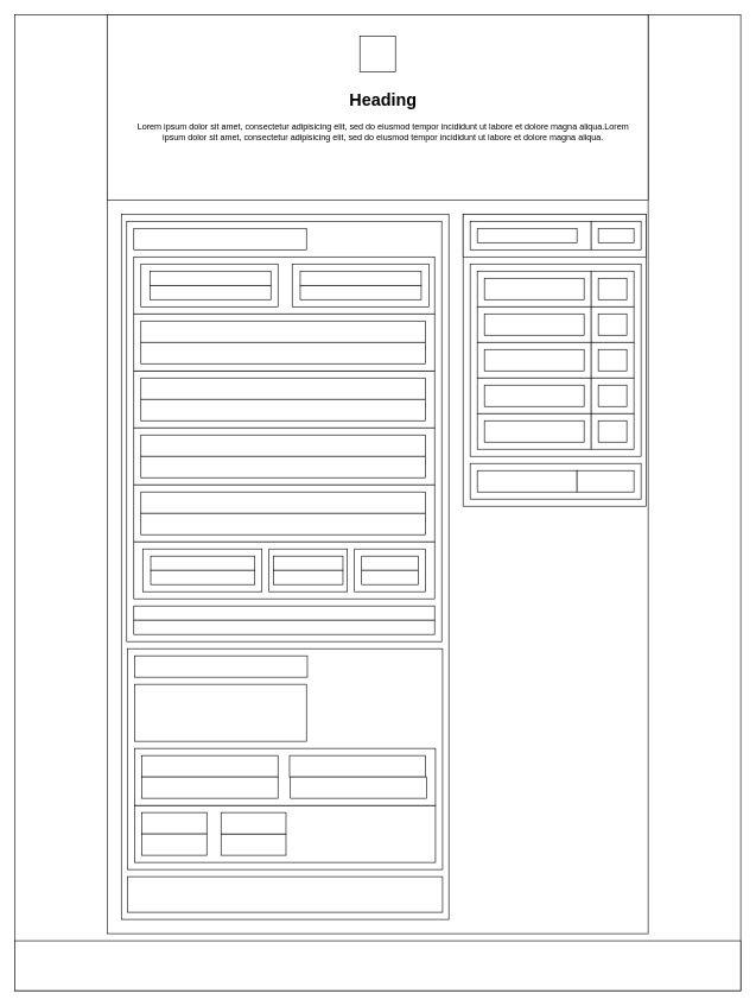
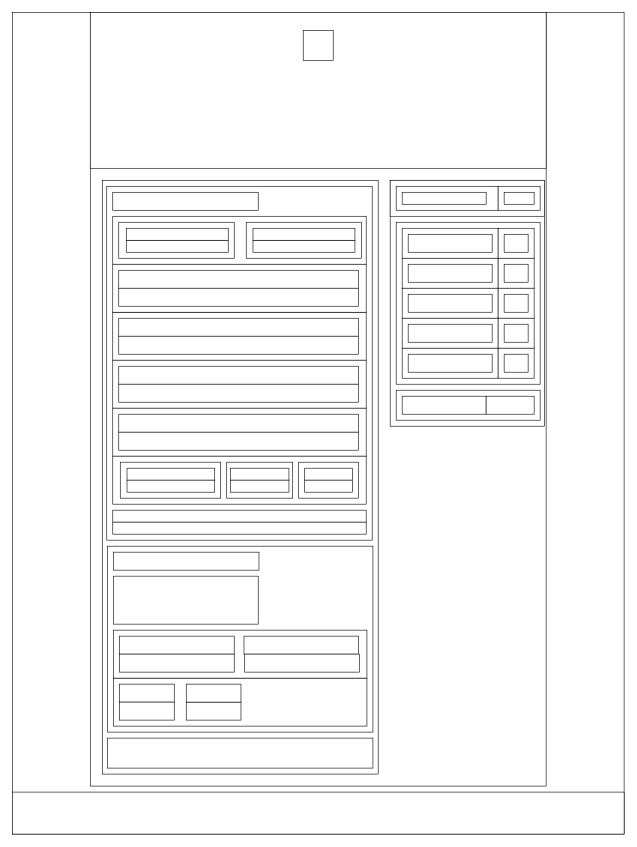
  <mxCell id="0" />
  <mxCell id="1" parent="0" />
  <mxCell id="2" value="" style="rounded=0;whiteSpace=wrap;html=1;" vertex="1" parent="1"><mxGeometry width="1020" height="1370" as="geometry" x="20" y="20" /></mxCell>
  <mxCell id="3" value="" style="rounded=0;whiteSpace=wrap;html=1;" vertex="1" parent="1"><mxGeometry x="150" width="760" height="1290" as="geometry" y="20" /></mxCell>
  <mxCell id="4" value="" style="rounded=0;whiteSpace=wrap;html=1;" vertex="1" parent="1"><mxGeometry x="150" width="760" height="260" as="geometry" y="20" /></mxCell>
  <mxCell id="5" value="" style="whiteSpace=wrap;html=1;aspect=fixed;" vertex="1" parent="1"><mxGeometry x="505" y="50" width="50" height="50" as="geometry" /></mxCell>
- <mxCell id="6" value="&lt;h1&gt;Heading&lt;/h1&gt;&lt;p&gt;&lt;/p&gt;Lorem ipsum dolor sit amet, consectetur adipisicing elit, sed do eiusmod tempor incididunt ut labore et dolore magna aliqua.Lorem ipsum dolor sit amet, consectetur adipisicing elit, sed do eiusmod tempor incididunt ut labore et dolore magna aliqua." style="text;html=1;strokeColor=none;fillColor=none;spacing=5;spacingTop=-20;whiteSpace=wrap;overflow=hidden;rounded=0;align=center;" vertex="1" parent="1"><mxGeometry x="177.5" y="120" width="720" height="150" as="geometry" /></mxCell>
  <mxCell id="7" value="" style="rounded=0;whiteSpace=wrap;html=1;" vertex="1" parent="1"><mxGeometry x="650" y="300" width="257.5" height="410" as="geometry" /></mxCell>
  <mxCell id="8" value="" style="rounded=0;whiteSpace=wrap;html=1;" vertex="1" parent="1"><mxGeometry x="650" y="300" width="257.5" height="60" as="geometry" /></mxCell>
  <mxCell id="9" value="" style="rounded=0;whiteSpace=wrap;html=1;" vertex="1" parent="1"><mxGeometry x="660" y="310" width="170" height="40" as="geometry" /></mxCell>
  <mxCell id="10" value="" style="rounded=0;whiteSpace=wrap;html=1;" vertex="1" parent="1"><mxGeometry x="830" y="310" width="70" height="40" as="geometry" /></mxCell>
  <mxCell id="11" value="" style="rounded=0;whiteSpace=wrap;html=1;" vertex="1" parent="1"><mxGeometry x="660" y="370" width="240" height="270" as="geometry" /></mxCell>
  <mxCell id="12" value="" style="rounded=0;whiteSpace=wrap;html=1;" vertex="1" parent="1"><mxGeometry x="670" y="380" width="160" height="50" as="geometry" /></mxCell>
  <mxCell id="13" value="" style="rounded=0;whiteSpace=wrap;html=1;" vertex="1" parent="1"><mxGeometry x="830" y="380" width="60" height="50" as="geometry" /></mxCell>
  <mxCell id="14" value="" style="rounded=0;whiteSpace=wrap;html=1;" vertex="1" parent="1"><mxGeometry x="670" y="430" width="160" height="50" as="geometry" /></mxCell>
  <mxCell id="15" value="" style="rounded=0;whiteSpace=wrap;html=1;" vertex="1" parent="1"><mxGeometry x="830" y="430" width="60" height="50" as="geometry" /></mxCell>
  <mxCell id="16" value="" style="rounded=0;whiteSpace=wrap;html=1;" vertex="1" parent="1"><mxGeometry x="670" y="320" width="140" height="20" as="geometry" /></mxCell>
  <mxCell id="17" value="" style="rounded=0;whiteSpace=wrap;html=1;" vertex="1" parent="1"><mxGeometry x="840" y="320" width="50" height="20" as="geometry" /></mxCell>
  <mxCell id="18" value="" style="rounded=0;whiteSpace=wrap;html=1;" vertex="1" parent="1"><mxGeometry x="680" y="390" width="140" height="30" as="geometry" /></mxCell>
  <mxCell id="19" value="" style="rounded=0;whiteSpace=wrap;html=1;" vertex="1" parent="1"><mxGeometry x="840" y="390" width="40" height="30" as="geometry" /></mxCell>
  <mxCell id="20" value="" style="rounded=0;whiteSpace=wrap;html=1;" vertex="1" parent="1"><mxGeometry x="680" y="440" width="140" height="30" as="geometry" /></mxCell>
  <mxCell id="21" value="" style="rounded=0;whiteSpace=wrap;html=1;" vertex="1" parent="1"><mxGeometry x="840" y="440" width="40" height="30" as="geometry" /></mxCell>
  <mxCell id="22" value="" style="rounded=0;whiteSpace=wrap;html=1;" vertex="1" parent="1"><mxGeometry x="670" y="480" width="160" height="50" as="geometry" /></mxCell>
  <mxCell id="23" value="" style="rounded=0;whiteSpace=wrap;html=1;" vertex="1" parent="1"><mxGeometry x="830" y="480" width="60" height="50" as="geometry" /></mxCell>
  <mxCell id="24" value="" style="rounded=0;whiteSpace=wrap;html=1;" vertex="1" parent="1"><mxGeometry x="670" y="530" width="160" height="50" as="geometry" /></mxCell>
  <mxCell id="25" value="" style="rounded=0;whiteSpace=wrap;html=1;" vertex="1" parent="1"><mxGeometry x="830" y="530" width="60" height="50" as="geometry" /></mxCell>
  <mxCell id="26" value="" style="rounded=0;whiteSpace=wrap;html=1;" vertex="1" parent="1"><mxGeometry x="680" y="490" width="140" height="30" as="geometry" /></mxCell>
  <mxCell id="27" value="" style="rounded=0;whiteSpace=wrap;html=1;" vertex="1" parent="1"><mxGeometry x="840" y="490" width="40" height="30" as="geometry" /></mxCell>
  <mxCell id="28" value="" style="rounded=0;whiteSpace=wrap;html=1;" vertex="1" parent="1"><mxGeometry x="680" y="540" width="140" height="30" as="geometry" /></mxCell>
  <mxCell id="29" value="" style="rounded=0;whiteSpace=wrap;html=1;" vertex="1" parent="1"><mxGeometry x="840" y="540" width="40" height="30" as="geometry" /></mxCell>
  <mxCell id="30" value="" style="rounded=0;whiteSpace=wrap;html=1;" vertex="1" parent="1"><mxGeometry x="670" y="580" width="160" height="50" as="geometry" /></mxCell>
  <mxCell id="31" value="" style="rounded=0;whiteSpace=wrap;html=1;" vertex="1" parent="1"><mxGeometry x="830" y="580" width="60" height="50" as="geometry" /></mxCell>
  <mxCell id="32" value="" style="rounded=0;whiteSpace=wrap;html=1;" vertex="1" parent="1"><mxGeometry x="680" y="590" width="140" height="30" as="geometry" /></mxCell>
  <mxCell id="33" value="" style="rounded=0;whiteSpace=wrap;html=1;" vertex="1" parent="1"><mxGeometry x="840" y="590" width="40" height="30" as="geometry" /></mxCell>
  <mxCell id="34" value="" style="rounded=0;whiteSpace=wrap;html=1;" vertex="1" parent="1"><mxGeometry x="660" y="650" width="240" height="50" as="geometry" /></mxCell>
  <mxCell id="35" value="" style="rounded=0;whiteSpace=wrap;html=1;fontSize=17;" vertex="1" parent="1"><mxGeometry x="670" y="660" width="140" height="30" as="geometry" /></mxCell>
  <mxCell id="36" value="" style="rounded=0;whiteSpace=wrap;html=1;fontSize=17;" vertex="1" parent="1"><mxGeometry x="810" y="660" width="80" height="30" as="geometry" /></mxCell>
  <mxCell id="37" value="" style="rounded=0;whiteSpace=wrap;html=1;fontSize=17;" vertex="1" parent="1"><mxGeometry x="170" y="300" width="460" height="990" as="geometry" /></mxCell>
  <mxCell id="38" value="" style="rounded=0;whiteSpace=wrap;html=1;fontSize=17;" vertex="1" parent="1"><mxGeometry x="177.5" y="310" width="442.5" height="590" as="geometry" /></mxCell>
  <mxCell id="39" value="" style="rounded=0;whiteSpace=wrap;html=1;fontSize=17;" vertex="1" parent="1"><mxGeometry x="187.5" y="320" width="242.5" height="30" as="geometry" /></mxCell>
  <mxCell id="40" value="" style="rounded=0;whiteSpace=wrap;html=1;fontSize=17;" vertex="1" parent="1"><mxGeometry x="187.5" y="360" width="422.5" height="80" as="geometry" /></mxCell>
  <mxCell id="41" value="" style="rounded=0;whiteSpace=wrap;html=1;fontSize=17;" vertex="1" parent="1"><mxGeometry x="197.5" y="370" width="192.5" height="60" as="geometry" /></mxCell>
  <mxCell id="42" value="" style="rounded=0;whiteSpace=wrap;html=1;fontSize=17;" vertex="1" parent="1"><mxGeometry x="410" y="370" width="192.5" height="60" as="geometry" /></mxCell>
  <mxCell id="43" value="" style="rounded=0;whiteSpace=wrap;html=1;fontSize=17;" vertex="1" parent="1"><mxGeometry x="210" y="400" width="170" height="20" as="geometry" /></mxCell>
  <mxCell id="44" value="" style="rounded=0;whiteSpace=wrap;html=1;fontSize=17;" vertex="1" parent="1"><mxGeometry x="421.25" y="400" width="170" height="20" as="geometry" /></mxCell>
  <mxCell id="45" value="" style="rounded=0;whiteSpace=wrap;html=1;fontSize=17;" vertex="1" parent="1"><mxGeometry x="210" y="380" width="170" height="20" as="geometry" /></mxCell>
  <mxCell id="46" value="" style="rounded=0;whiteSpace=wrap;html=1;fontSize=17;" vertex="1" parent="1"><mxGeometry x="421.25" y="380" width="170" height="20" as="geometry" /></mxCell>
  <mxCell id="47" value="" style="rounded=0;whiteSpace=wrap;html=1;fontSize=17;" vertex="1" parent="1"><mxGeometry x="187.5" y="520" width="422.5" height="80" as="geometry" /></mxCell>
  <mxCell id="48" value="" style="rounded=0;whiteSpace=wrap;html=1;fontSize=17;" vertex="1" parent="1"><mxGeometry x="197.5" y="530" width="400" height="30" as="geometry" /></mxCell>
  <mxCell id="49" value="" style="rounded=0;whiteSpace=wrap;html=1;fontSize=17;" vertex="1" parent="1"><mxGeometry x="197.5" y="560" width="400" height="30" as="geometry" /></mxCell>
  <mxCell id="50" value="" style="rounded=0;whiteSpace=wrap;html=1;fontSize=17;" vertex="1" parent="1"><mxGeometry x="187.5" y="440" width="422.5" height="80" as="geometry" /></mxCell>
  <mxCell id="51" value="" style="rounded=0;whiteSpace=wrap;html=1;fontSize=17;" vertex="1" parent="1"><mxGeometry x="197.5" y="450" width="400" height="30" as="geometry" /></mxCell>
  <mxCell id="52" value="" style="rounded=0;whiteSpace=wrap;html=1;fontSize=17;" vertex="1" parent="1"><mxGeometry x="197.5" y="480" width="400" height="30" as="geometry" /></mxCell>
  <mxCell id="53" value="" style="rounded=0;whiteSpace=wrap;html=1;fontSize=17;" vertex="1" parent="1"><mxGeometry x="187.5" y="600" width="422.5" height="80" as="geometry" /></mxCell>
  <mxCell id="54" value="" style="rounded=0;whiteSpace=wrap;html=1;fontSize=17;" vertex="1" parent="1"><mxGeometry x="197.5" y="610" width="400" height="30" as="geometry" /></mxCell>
  <mxCell id="55" value="" style="rounded=0;whiteSpace=wrap;html=1;fontSize=17;" vertex="1" parent="1"><mxGeometry x="197.5" y="640" width="400" height="30" as="geometry" /></mxCell>
  <mxCell id="56" value="" style="rounded=0;whiteSpace=wrap;html=1;fontSize=17;" vertex="1" parent="1"><mxGeometry x="187.5" y="680" width="422.5" height="80" as="geometry" /></mxCell>
  <mxCell id="57" value="" style="rounded=0;whiteSpace=wrap;html=1;fontSize=17;" vertex="1" parent="1"><mxGeometry x="197.5" y="690" width="400" height="30" as="geometry" /></mxCell>
  <mxCell id="58" value="" style="rounded=0;whiteSpace=wrap;html=1;fontSize=17;" vertex="1" parent="1"><mxGeometry x="197.5" y="720" width="400" height="30" as="geometry" /></mxCell>
  <mxCell id="59" value="" style="rounded=0;whiteSpace=wrap;html=1;fontSize=17;" vertex="1" parent="1"><mxGeometry x="187.5" y="760" width="422.5" height="80" as="geometry" /></mxCell>
  <mxCell id="60" value="" style="rounded=0;whiteSpace=wrap;html=1;fontSize=17;" vertex="1" parent="1"><mxGeometry x="200" y="770" width="167.5" height="60" as="geometry" /></mxCell>
  <mxCell id="61" value="" style="rounded=0;whiteSpace=wrap;html=1;fontSize=17;" vertex="1" parent="1"><mxGeometry x="211.25" y="780" width="146.25" height="20" as="geometry" /></mxCell>
  <mxCell id="62" value="" style="rounded=0;whiteSpace=wrap;html=1;fontSize=17;" vertex="1" parent="1"><mxGeometry x="377.5" y="770" width="110" height="60" as="geometry" /></mxCell>
  <mxCell id="63" value="" style="rounded=0;whiteSpace=wrap;html=1;fontSize=17;" vertex="1" parent="1"><mxGeometry x="383.75" y="780" width="97.5" height="20" as="geometry" /></mxCell>
  <mxCell id="64" value="" style="rounded=0;whiteSpace=wrap;html=1;fontSize=17;" vertex="1" parent="1"><mxGeometry x="497.5" y="770" width="100" height="60" as="geometry" /></mxCell>
  <mxCell id="65" value="" style="rounded=0;whiteSpace=wrap;html=1;fontSize=17;" vertex="1" parent="1"><mxGeometry x="507.5" y="780" width="80" height="20" as="geometry" /></mxCell>
  <mxCell id="66" value="" style="rounded=0;whiteSpace=wrap;html=1;fontSize=17;" vertex="1" parent="1"><mxGeometry x="211.25" y="800" width="146.25" height="20" as="geometry" /></mxCell>
  <mxCell id="67" value="" style="rounded=0;whiteSpace=wrap;html=1;fontSize=17;" vertex="1" parent="1"><mxGeometry x="383.75" y="800" width="97.5" height="20" as="geometry" /></mxCell>
  <mxCell id="68" value="" style="rounded=0;whiteSpace=wrap;html=1;fontSize=17;" vertex="1" parent="1"><mxGeometry x="507.5" y="800" width="80" height="20" as="geometry" /></mxCell>
  <mxCell id="69" value="" style="rounded=0;whiteSpace=wrap;html=1;fontSize=17;" vertex="1" parent="1"><mxGeometry x="187.5" y="850" width="422.5" height="20" as="geometry" /></mxCell>
  <mxCell id="70" value="" style="rounded=0;whiteSpace=wrap;html=1;fontSize=17;" vertex="1" parent="1"><mxGeometry x="187.5" y="870" width="422.5" height="20" as="geometry" /></mxCell>
  <mxCell id="71" value="" style="rounded=0;whiteSpace=wrap;html=1;fontSize=17;" vertex="1" parent="1"><mxGeometry x="178.75" y="910" width="442.5" height="310" as="geometry" /></mxCell>
  <mxCell id="72" value="" style="rounded=0;whiteSpace=wrap;html=1;fontSize=17;" vertex="1" parent="1"><mxGeometry x="188.75" y="920" width="242.5" height="30" as="geometry" /></mxCell>
  <mxCell id="73" value="" style="rounded=0;whiteSpace=wrap;html=1;fontSize=17;" vertex="1" parent="1"><mxGeometry x="188.75" y="960" width="241.25" height="80" as="geometry" /></mxCell>
  <mxCell id="74" value="" style="rounded=0;whiteSpace=wrap;html=1;fontSize=17;" vertex="1" parent="1"><mxGeometry x="188.75" y="1130" width="422.5" height="80" as="geometry" /></mxCell>
  <mxCell id="75" value="" style="rounded=0;whiteSpace=wrap;html=1;fontSize=17;" vertex="1" parent="1"><mxGeometry x="198.75" y="1140" width="91.25" height="30" as="geometry" /></mxCell>
  <mxCell id="76" value="" style="rounded=0;whiteSpace=wrap;html=1;fontSize=17;" vertex="1" parent="1"><mxGeometry x="198.75" y="1170" width="91.25" height="30" as="geometry" /></mxCell>
  <mxCell id="77" value="" style="rounded=0;whiteSpace=wrap;html=1;fontSize=17;" vertex="1" parent="1"><mxGeometry x="188.75" y="1050" width="422.5" height="80" as="geometry" /></mxCell>
  <mxCell id="78" value="" style="rounded=0;whiteSpace=wrap;html=1;fontSize=17;" vertex="1" parent="1"><mxGeometry x="198.75" y="1060" width="191.25" height="30" as="geometry" /></mxCell>
  <mxCell id="79" value="" style="rounded=0;whiteSpace=wrap;html=1;fontSize=17;" vertex="1" parent="1"><mxGeometry x="198.75" y="1090" width="191.25" height="30" as="geometry" /></mxCell>
  <mxCell id="80" value="" style="rounded=0;whiteSpace=wrap;html=1;fontSize=17;" vertex="1" parent="1"><mxGeometry x="406.25" y="1060" width="191.25" height="30" as="geometry" /></mxCell>
  <mxCell id="81" value="" style="rounded=0;whiteSpace=wrap;html=1;fontSize=17;" vertex="1" parent="1"><mxGeometry x="407.5" y="1090" width="191.25" height="30" as="geometry" /></mxCell>
  <mxCell id="82" value="" style="rounded=0;whiteSpace=wrap;html=1;fontSize=17;" vertex="1" parent="1"><mxGeometry x="310" y="1170" width="91.25" height="30" as="geometry" /></mxCell>
  <mxCell id="83" value="" style="rounded=0;whiteSpace=wrap;html=1;fontSize=17;" vertex="1" parent="1"><mxGeometry x="310" y="1140" width="91.25" height="30" as="geometry" /></mxCell>
  <mxCell id="84" value="" style="rounded=0;whiteSpace=wrap;html=1;fontSize=17;" vertex="1" parent="1"><mxGeometry x="178.75" y="1230" width="442.5" height="50" as="geometry" /></mxCell>
  <mxCell id="85" value="" style="rounded=0;whiteSpace=wrap;html=1;" vertex="1" parent="1"><mxGeometry y="1320" width="1020" height="70" as="geometry" x="20" /></mxCell>
